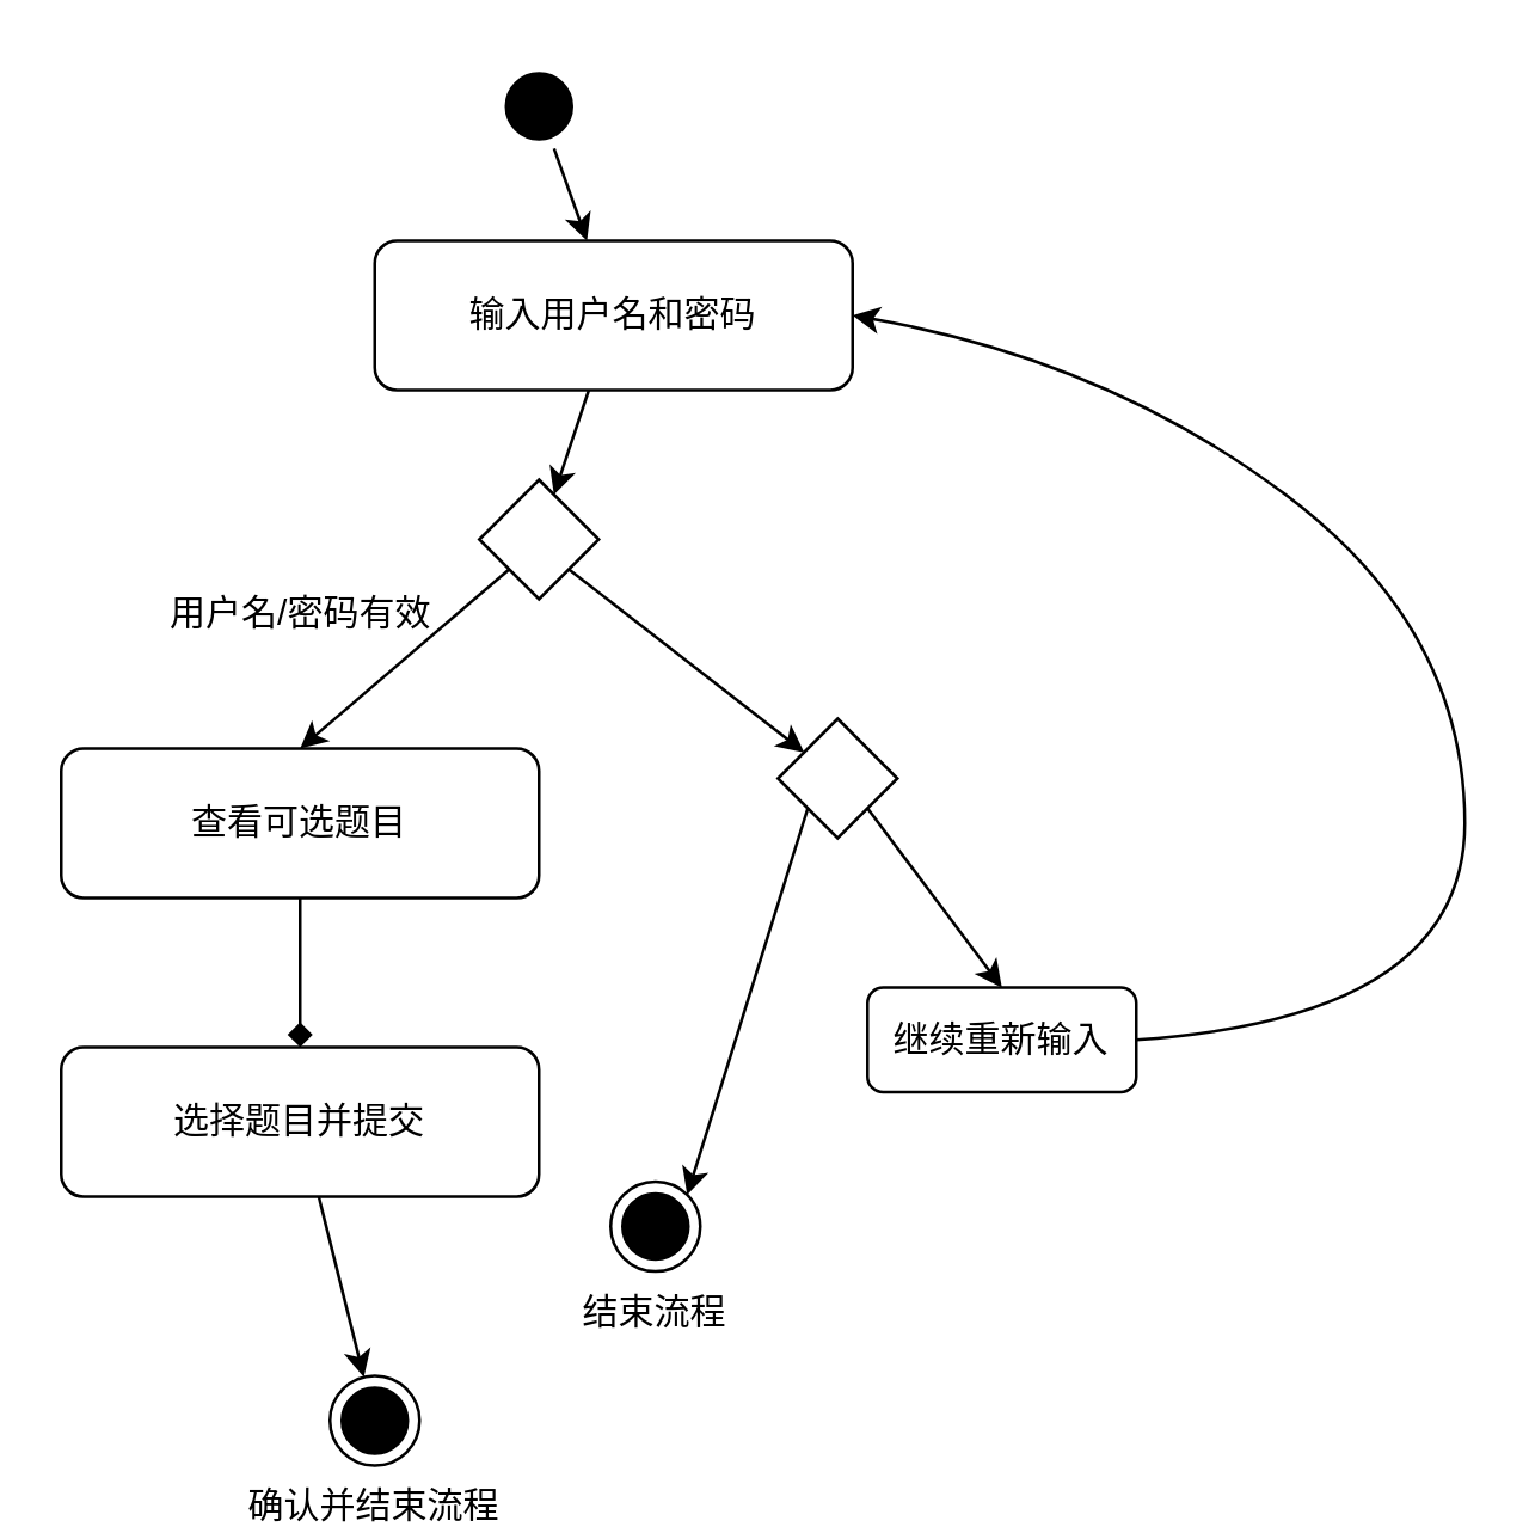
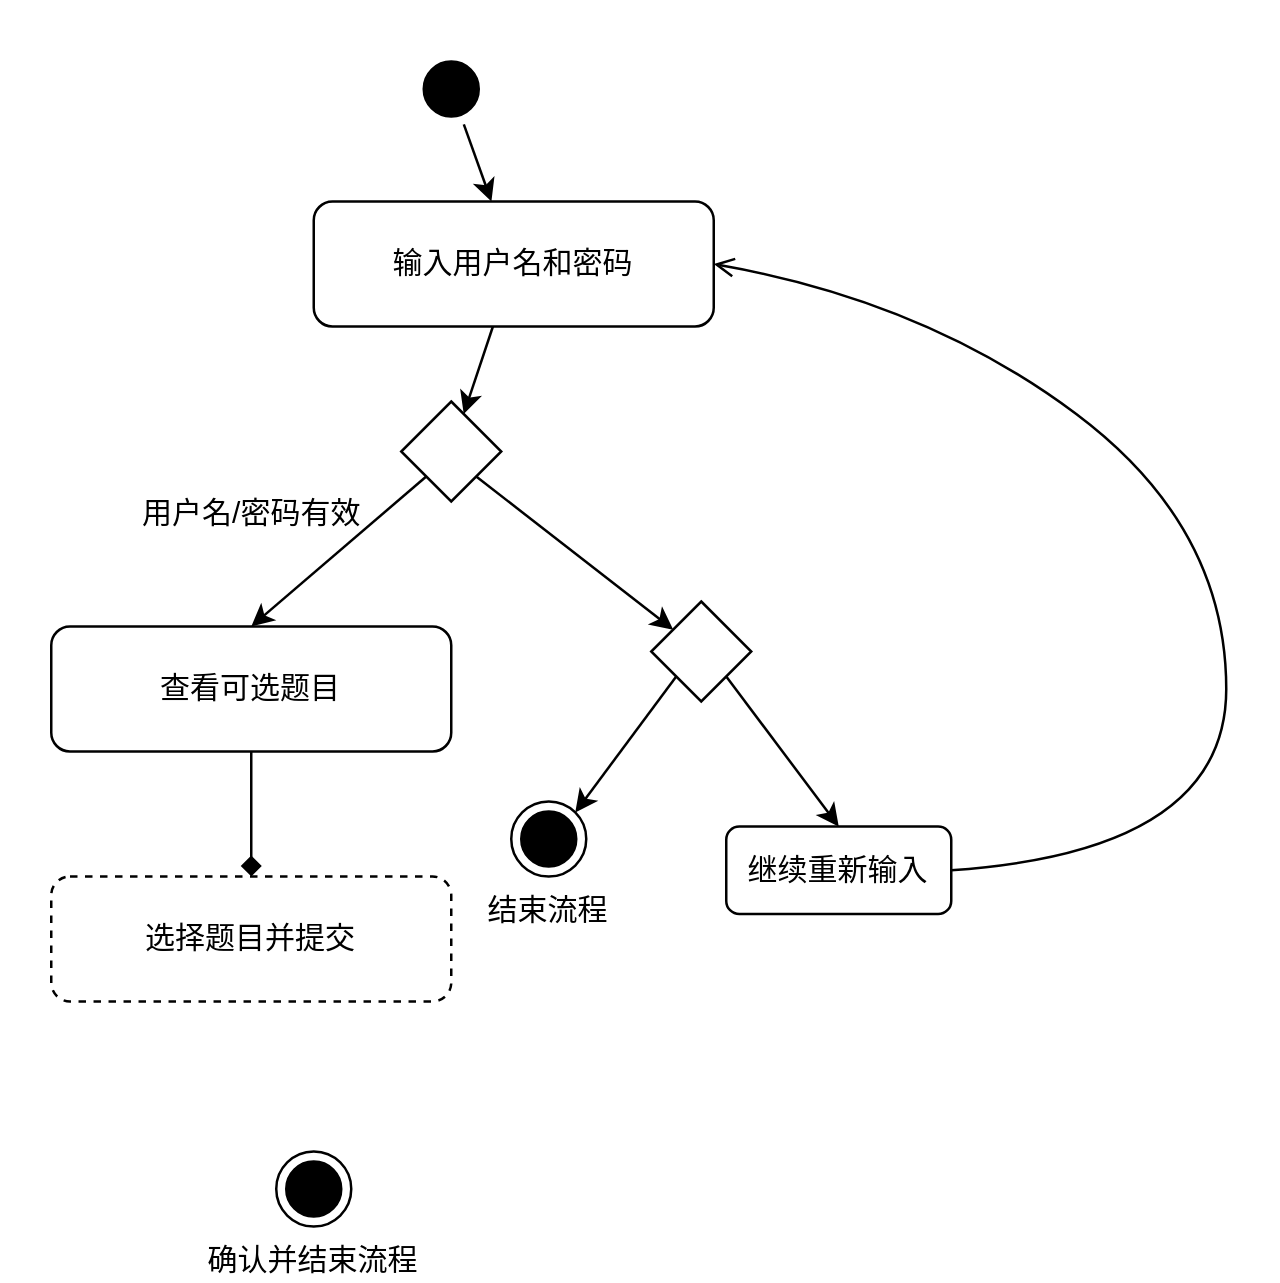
  <mxCell id="0" />
  <mxCell id="1" parent="0" />
  <mxCell id="2" style="ellipse;shape=startState;fillColor=#000000;" vertex="1" parent="1"><mxGeometry x="165" y="20" width="30" height="30" as="geometry" /></mxCell>
  <mxCell id="3" value="输入用户名和密码" style="rounded=1;whiteSpace=wrap;html=1;fillColor=none;" vertex="1" parent="1"><mxGeometry x="125" y="80" width="160" height="50" as="geometry" /></mxCell>
  <mxCell id="4" edge="1" parent="1" source="2" target="3"><mxGeometry relative="1" as="geometry" /></mxCell>
  <mxCell id="5" style="edgeStyle=none;html=1;exitX=0;exitY=1;exitDx=0;exitDy=0;entryX=0.5;entryY=0;entryDx=0;entryDy=0;" edge="1" parent="1" source="7" target="9"><mxGeometry relative="1" as="geometry" /></mxCell>
  <mxCell id="6" style="edgeStyle=none;html=1;exitX=1;exitY=1;exitDx=0;exitDy=0;" edge="1" parent="1" source="7" target="18"><mxGeometry relative="1" as="geometry" /></mxCell>
  <mxCell id="7" value="" style="rhombus;whiteSpace=wrap;html=1;" vertex="1" parent="1"><mxGeometry x="160" y="160" width="40" height="40" as="geometry" /></mxCell>
  <mxCell id="8" edge="1" parent="1" source="3" target="7"><mxGeometry relative="1" as="geometry" /></mxCell>
  <mxCell id="9" value="查看可选题目" style="rounded=1;whiteSpace=wrap;html=1;fillColor=none;" vertex="1" parent="1"><mxGeometry x="20" y="250" width="160" height="50" as="geometry" /></mxCell>
- <mxCell id="10" value="选择题目并提交" style="rounded=1;whiteSpace=wrap;html=1;fillColor=none;" vertex="1" parent="1"><mxGeometry x="20" y="350" width="160" height="50" as="geometry" /></mxCell>
+ <mxCell id="10" value="选择题目并提交" style="rounded=1;whiteSpace=wrap;html=1;fillColor=none;dashed=1;" vertex="1" parent="1"><mxGeometry x="20" y="350" width="160" height="50" as="geometry" /></mxCell>
  <mxCell id="11" edge="1" parent="1" source="9" target="10" style="endArrow=diamond;"><mxGeometry relative="1" as="geometry" /></mxCell>
  <mxCell id="12" value="&#10;&#10;&#10;&#10;确认并结束流程" style="ellipse;shape=endState;fillColor=#000000;" vertex="1" parent="1"><mxGeometry x="110" y="460" width="30" height="30" as="geometry" /></mxCell>
- <mxCell id="13" edge="1" parent="1" source="10" target="12"><mxGeometry relative="1" as="geometry" /></mxCell>
  <mxCell id="14" value="用户名/密码有效" style="rounded=1;whiteSpace=wrap;html=1;strokeColor=none;fillColor=none;" vertex="1" parent="1"><mxGeometry x="42.5" y="190" width="115" height="30" as="geometry" /></mxCell>
  <mxCell id="15" value="继续重新输入" style="rounded=1;whiteSpace=wrap;html=1;fillColor=none;" vertex="1" parent="1"><mxGeometry x="290" y="330" width="90" height="35" as="geometry" /></mxCell>
  <mxCell id="16" style="edgeStyle=none;html=1;exitX=0;exitY=1;exitDx=0;exitDy=0;entryX=1;entryY=0;entryDx=0;entryDy=0;" edge="1" parent="1" source="18" target="19"><mxGeometry relative="1" as="geometry" /></mxCell>
  <mxCell id="17" style="edgeStyle=none;html=1;exitX=1;exitY=1;exitDx=0;exitDy=0;entryX=0.5;entryY=0;entryDx=0;entryDy=0;" edge="1" parent="1" source="18" target="15"><mxGeometry relative="1" as="geometry" /></mxCell>
  <mxCell id="18" value="" style="rhombus;whiteSpace=wrap;html=1;" vertex="1" parent="1"><mxGeometry x="260" y="240" width="40" height="40" as="geometry" /></mxCell>
- <mxCell id="19" value="&#10;&#10;&#10;&#10;结束流程" style="ellipse;shape=endState;fillColor=#000000;" vertex="1" parent="1"><mxGeometry x="204" y="395" width="30" height="30" as="geometry" /></mxCell>
- <mxCell id="20" value="" style="curved=1;endArrow=classic;html=1;entryX=1;entryY=0.5;entryDx=0;entryDy=0;exitX=1;exitY=0.5;exitDx=0;exitDy=0;" edge="1" parent="1" source="15" target="3"><mxGeometry width="50" height="50" relative="1" as="geometry"><mxPoint x="420" y="220" as="sourcePoint" /><mxPoint x="470" y="170" as="targetPoint" /><Array as="points"><mxPoint x="490" y="340" /><mxPoint x="490" y="210" /><mxPoint x="370" y="120" /></Array></mxGeometry></mxCell>
+ <mxCell id="19" value="&#10;&#10;&#10;&#10;结束流程" style="ellipse;shape=endState;fillColor=#000000;" vertex="1" parent="1"><mxGeometry x="204" y="320" width="30" height="30" as="geometry" /></mxCell>
+ <mxCell id="20" value="" style="curved=1;endArrow=open;html=1;entryX=1;entryY=0.5;entryDx=0;entryDy=0;exitX=1;exitY=0.5;exitDx=0;exitDy=0;" edge="1" parent="1" source="15" target="3"><mxGeometry width="50" height="50" relative="1" as="geometry"><mxPoint x="420" y="220" as="sourcePoint" /><mxPoint x="470" y="170" as="targetPoint" /><Array as="points"><mxPoint x="490" y="340" /><mxPoint x="490" y="210" /><mxPoint x="370" y="120" /></Array></mxGeometry></mxCell>
